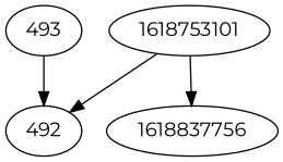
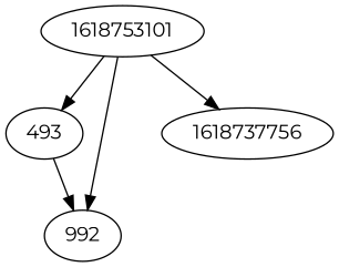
  strict digraph {
    fontname=Montserrat
    node [fontname=Montserrat]
    edge [fontname=Montserrat]
    493
-   492
+   492 [label=992]
    1618753101
-   1618737756 [label=1618837756]
+   1618737756
    493 -> 492
+   1618753101 -> 493
    1618753101 -> 492
    1618753101 -> 1618737756
  }
